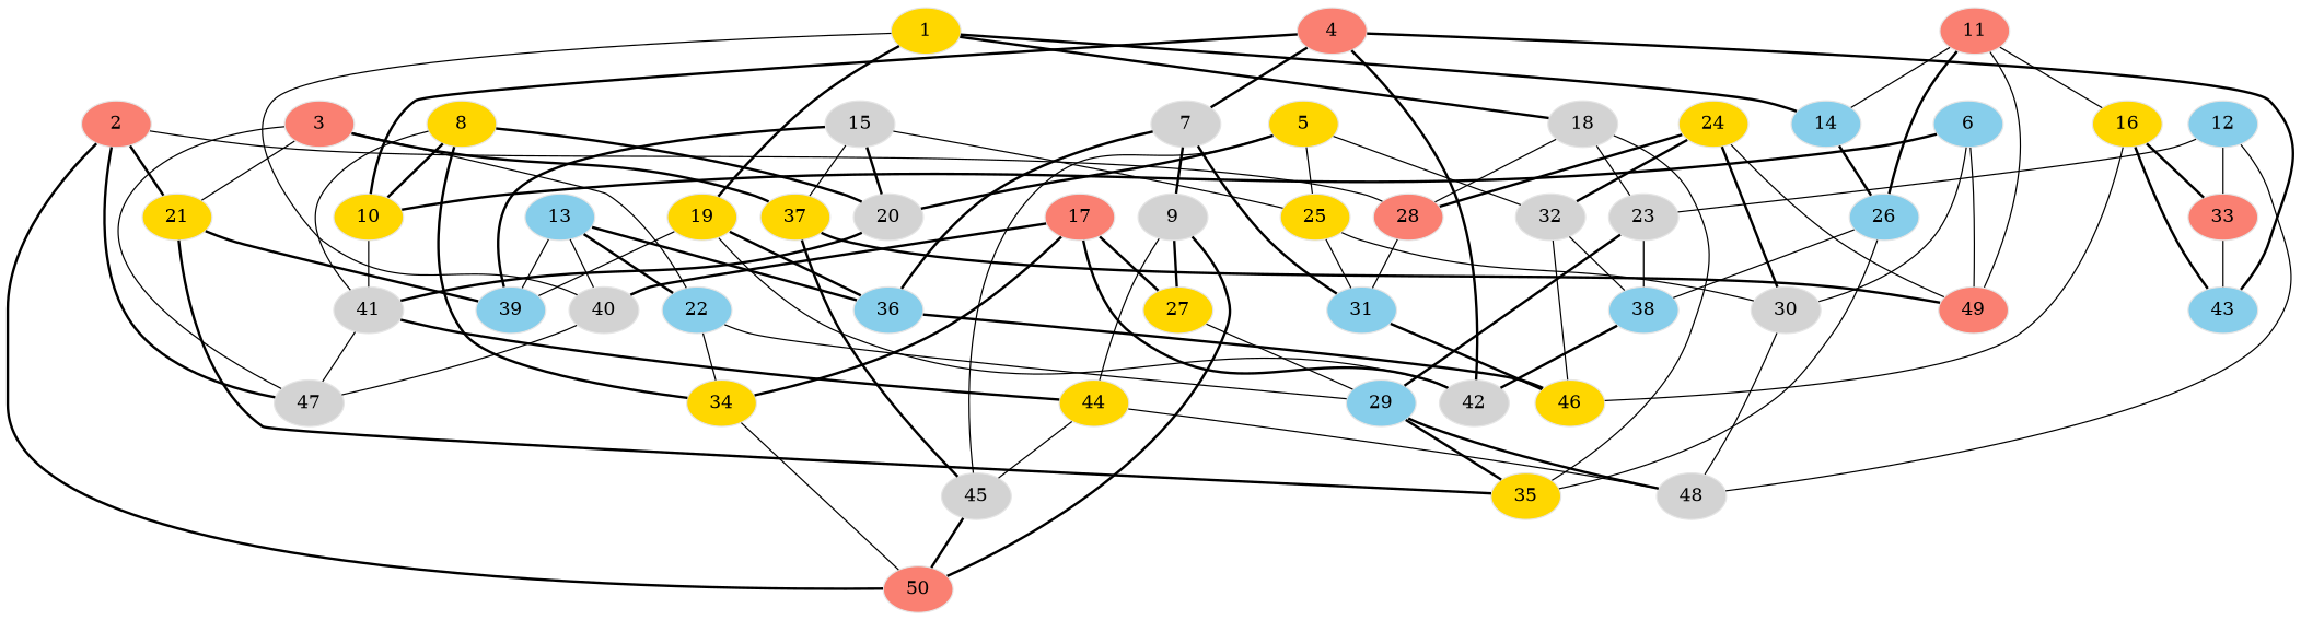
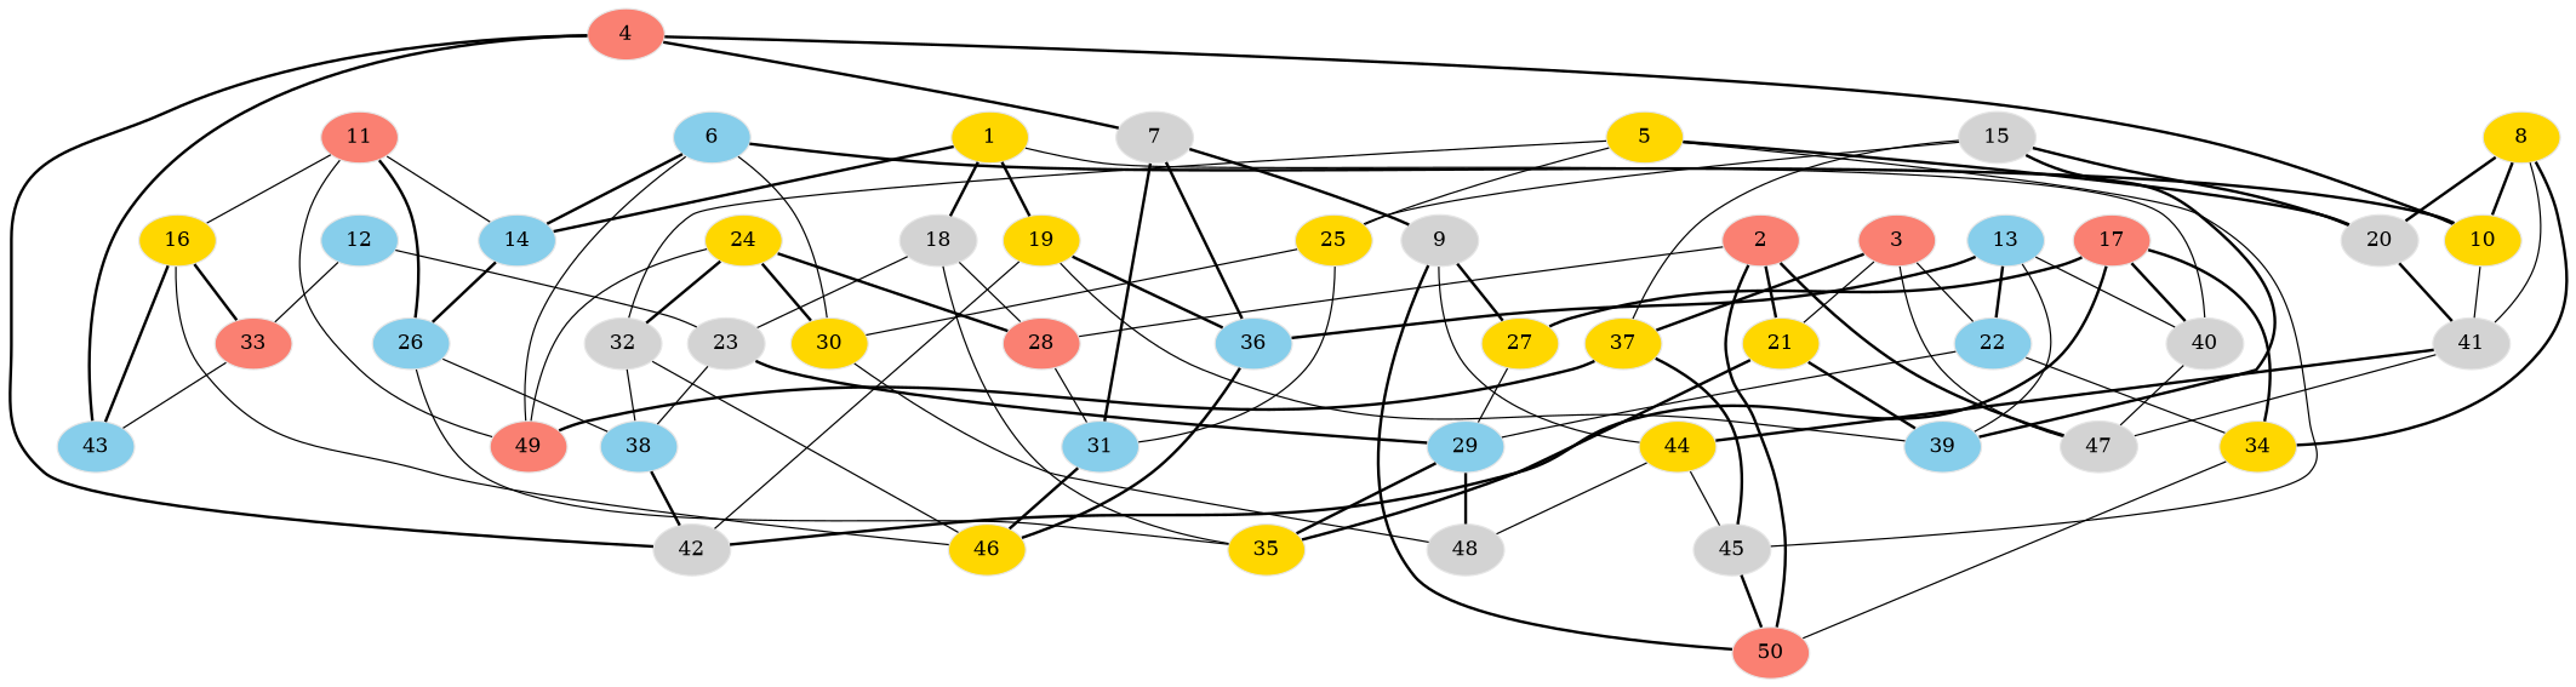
  graph {
    node [color=gray90 fillcolor=gold style=filled]
    edge [style=bold]
    14 [fillcolor=skyblue]
    1
    18 [fillcolor=lightgrey]
    19
    40 [fillcolor=lightgrey]
    26 [fillcolor=skyblue]
    28 [fillcolor=salmon]
    23 [fillcolor=lightgrey]
    35
    42 [fillcolor=lightgrey]
    36 [fillcolor=skyblue]
    39 [fillcolor=skyblue]
    47 [fillcolor=lightgrey]
    2 [fillcolor=salmon]
    21
    50 [fillcolor=salmon]
    31 [fillcolor=skyblue]
    3 [fillcolor=salmon]
    22 [fillcolor=skyblue]
    37
    34
    29 [fillcolor=skyblue]
    45 [fillcolor=lightgrey]
    49 [fillcolor=salmon]
    4 [fillcolor=salmon]
    7 [fillcolor=lightgrey]
    10
    43 [fillcolor=skyblue]
    9 [fillcolor=lightgrey]
    41 [fillcolor=lightgrey]
    20 [fillcolor=lightgrey]
    5
    25
    32 [fillcolor=lightgrey]
-   30 [fillcolor=lightgrey]
+   30
    46
    38 [fillcolor=skyblue]
    6 [fillcolor=skyblue]
    48 [fillcolor=lightgrey]
    27
    44
    8
    33 [fillcolor=salmon]
    11 [fillcolor=salmon]
    16
    12 [fillcolor=skyblue]
    13 [fillcolor=skyblue]
    15 [fillcolor=lightgrey]
    17 [fillcolor=salmon]
    24
    14 -- 26
    1 -- 14
    1 -- 18
    1 -- 19
    1 -- 40 [style=solid]
    18 -- 28 [style=solid]
    18 -- 23 [style=solid]
    18 -- 35 [style=solid]
    19 -- 42 [style=solid]
    19 -- 36
    19 -- 39 [style=solid]
    40 -- 47 [style=solid]
    26 -- 35 [style=solid]
    26 -- 38 [style=solid]
    28 -- 31 [style=solid]
    23 -- 29
    23 -- 38 [style=solid]
    36 -- 46
    2 -- 28 [style=solid]
    2 -- 47
    2 -- 21
    2 -- 50
    21 -- 35
    21 -- 39
    31 -- 46
    3 -- 47 [style=solid]
    3 -- 21 [style=solid]
    3 -- 22 [style=solid]
    3 -- 37
    22 -- 34 [style=solid]
    22 -- 29 [style=solid]
    37 -- 45
    37 -- 49
    34 -- 50 [style=solid]
    29 -- 35
    29 -- 48
    45 -- 50
    4 -- 42
    4 -- 7
    4 -- 10
    4 -- 43
    7 -- 36
    7 -- 31
    7 -- 9
    10 -- 41 [style=solid]
    9 -- 50
    9 -- 27
    9 -- 44 [style=solid]
    41 -- 47 [style=solid]
    41 -- 44
    20 -- 41
    5 -- 45 [style=solid]
    5 -- 20
    5 -- 25 [style=solid]
    5 -- 32 [style=solid]
    25 -- 31 [style=solid]
    25 -- 30 [style=solid]
    32 -- 46 [style=solid]
    32 -- 38 [style=solid]
    30 -- 48 [style=solid]
    38 -- 42
+   6 -- 14
    6 -- 49 [style=solid]
    6 -- 10
    6 -- 30 [style=solid]
    27 -- 29 [style=solid]
    44 -- 45 [style=solid]
    44 -- 48 [style=solid]
    8 -- 34
    8 -- 10
    8 -- 41 [style=solid]
    8 -- 20
    33 -- 43 [style=solid]
    11 -- 14 [style=solid]
    11 -- 26
    11 -- 49 [style=solid]
    11 -- 16 [style=solid]
    16 -- 43
    16 -- 46 [style=solid]
    16 -- 33
    12 -- 23 [style=solid]
-   12 -- 48 [style=solid]
    12 -- 33 [style=solid]
    13 -- 40 [style=solid]
    13 -- 36
    13 -- 39 [style=solid]
    13 -- 22
    15 -- 39
    15 -- 37 [style=solid]
    15 -- 20
    15 -- 25 [style=solid]
    17 -- 40
    17 -- 42
    17 -- 34
    17 -- 27
    24 -- 28
    24 -- 49 [style=solid]
    24 -- 32
    24 -- 30
  }
